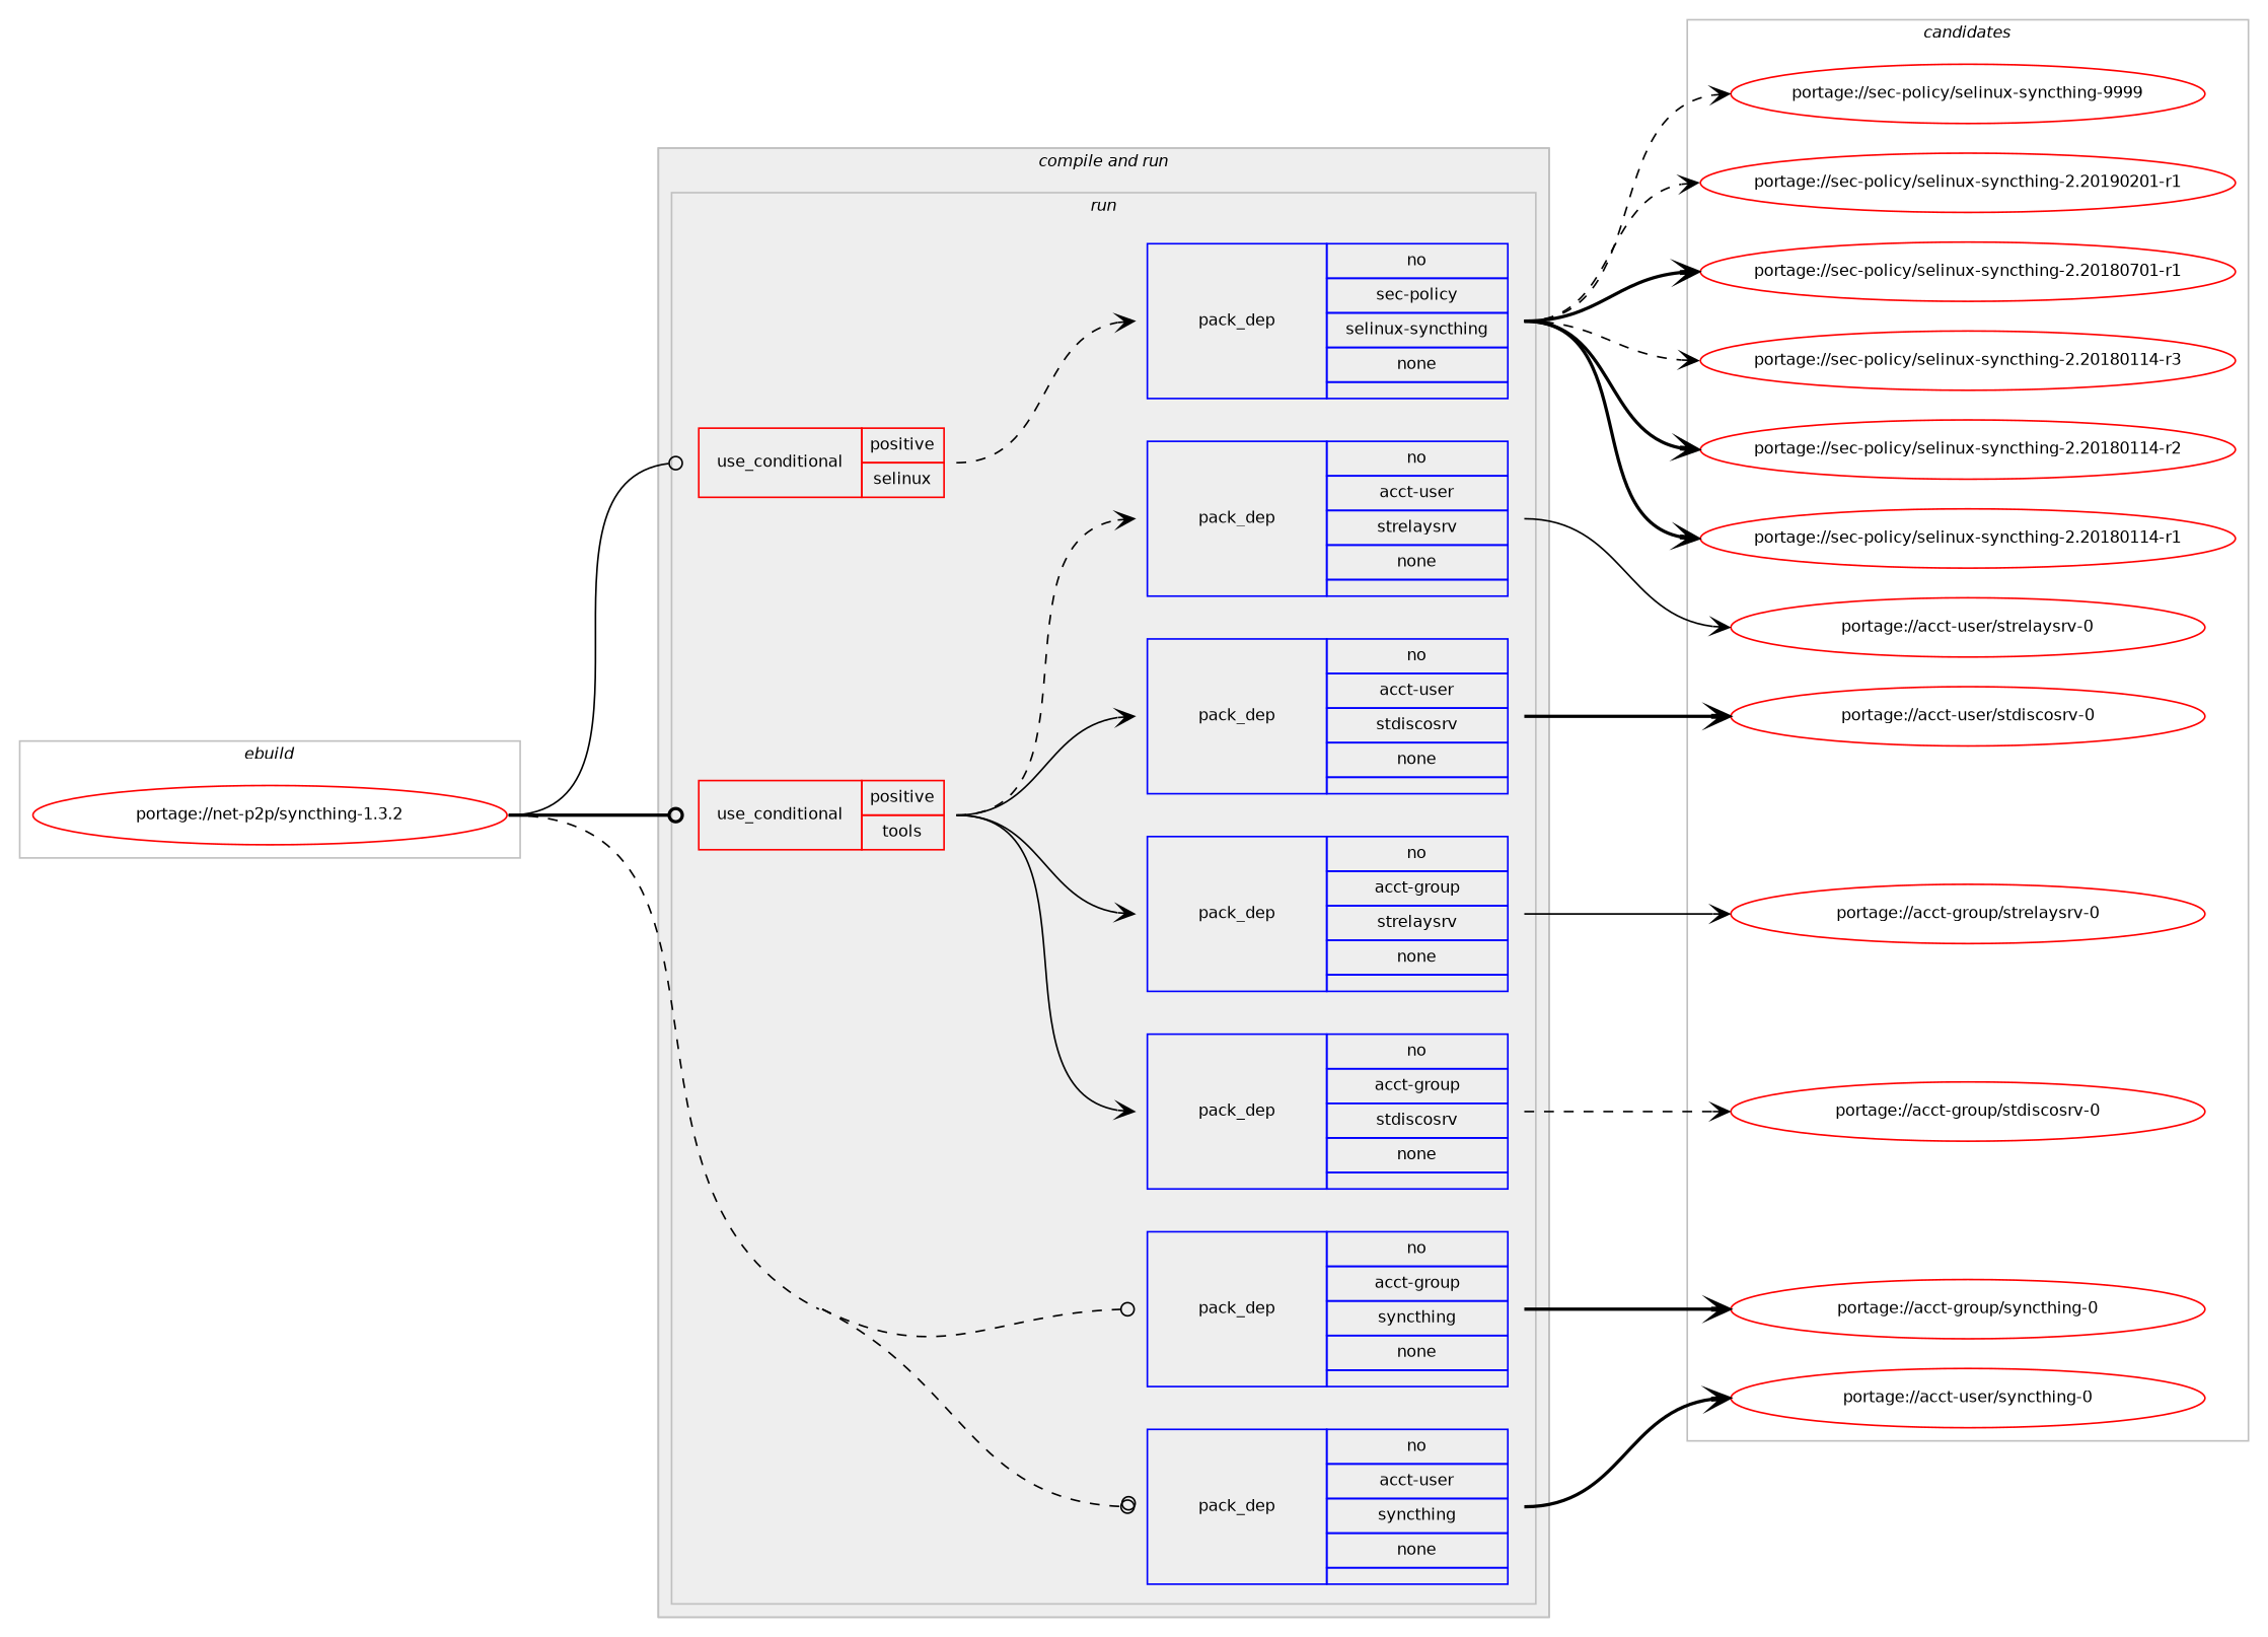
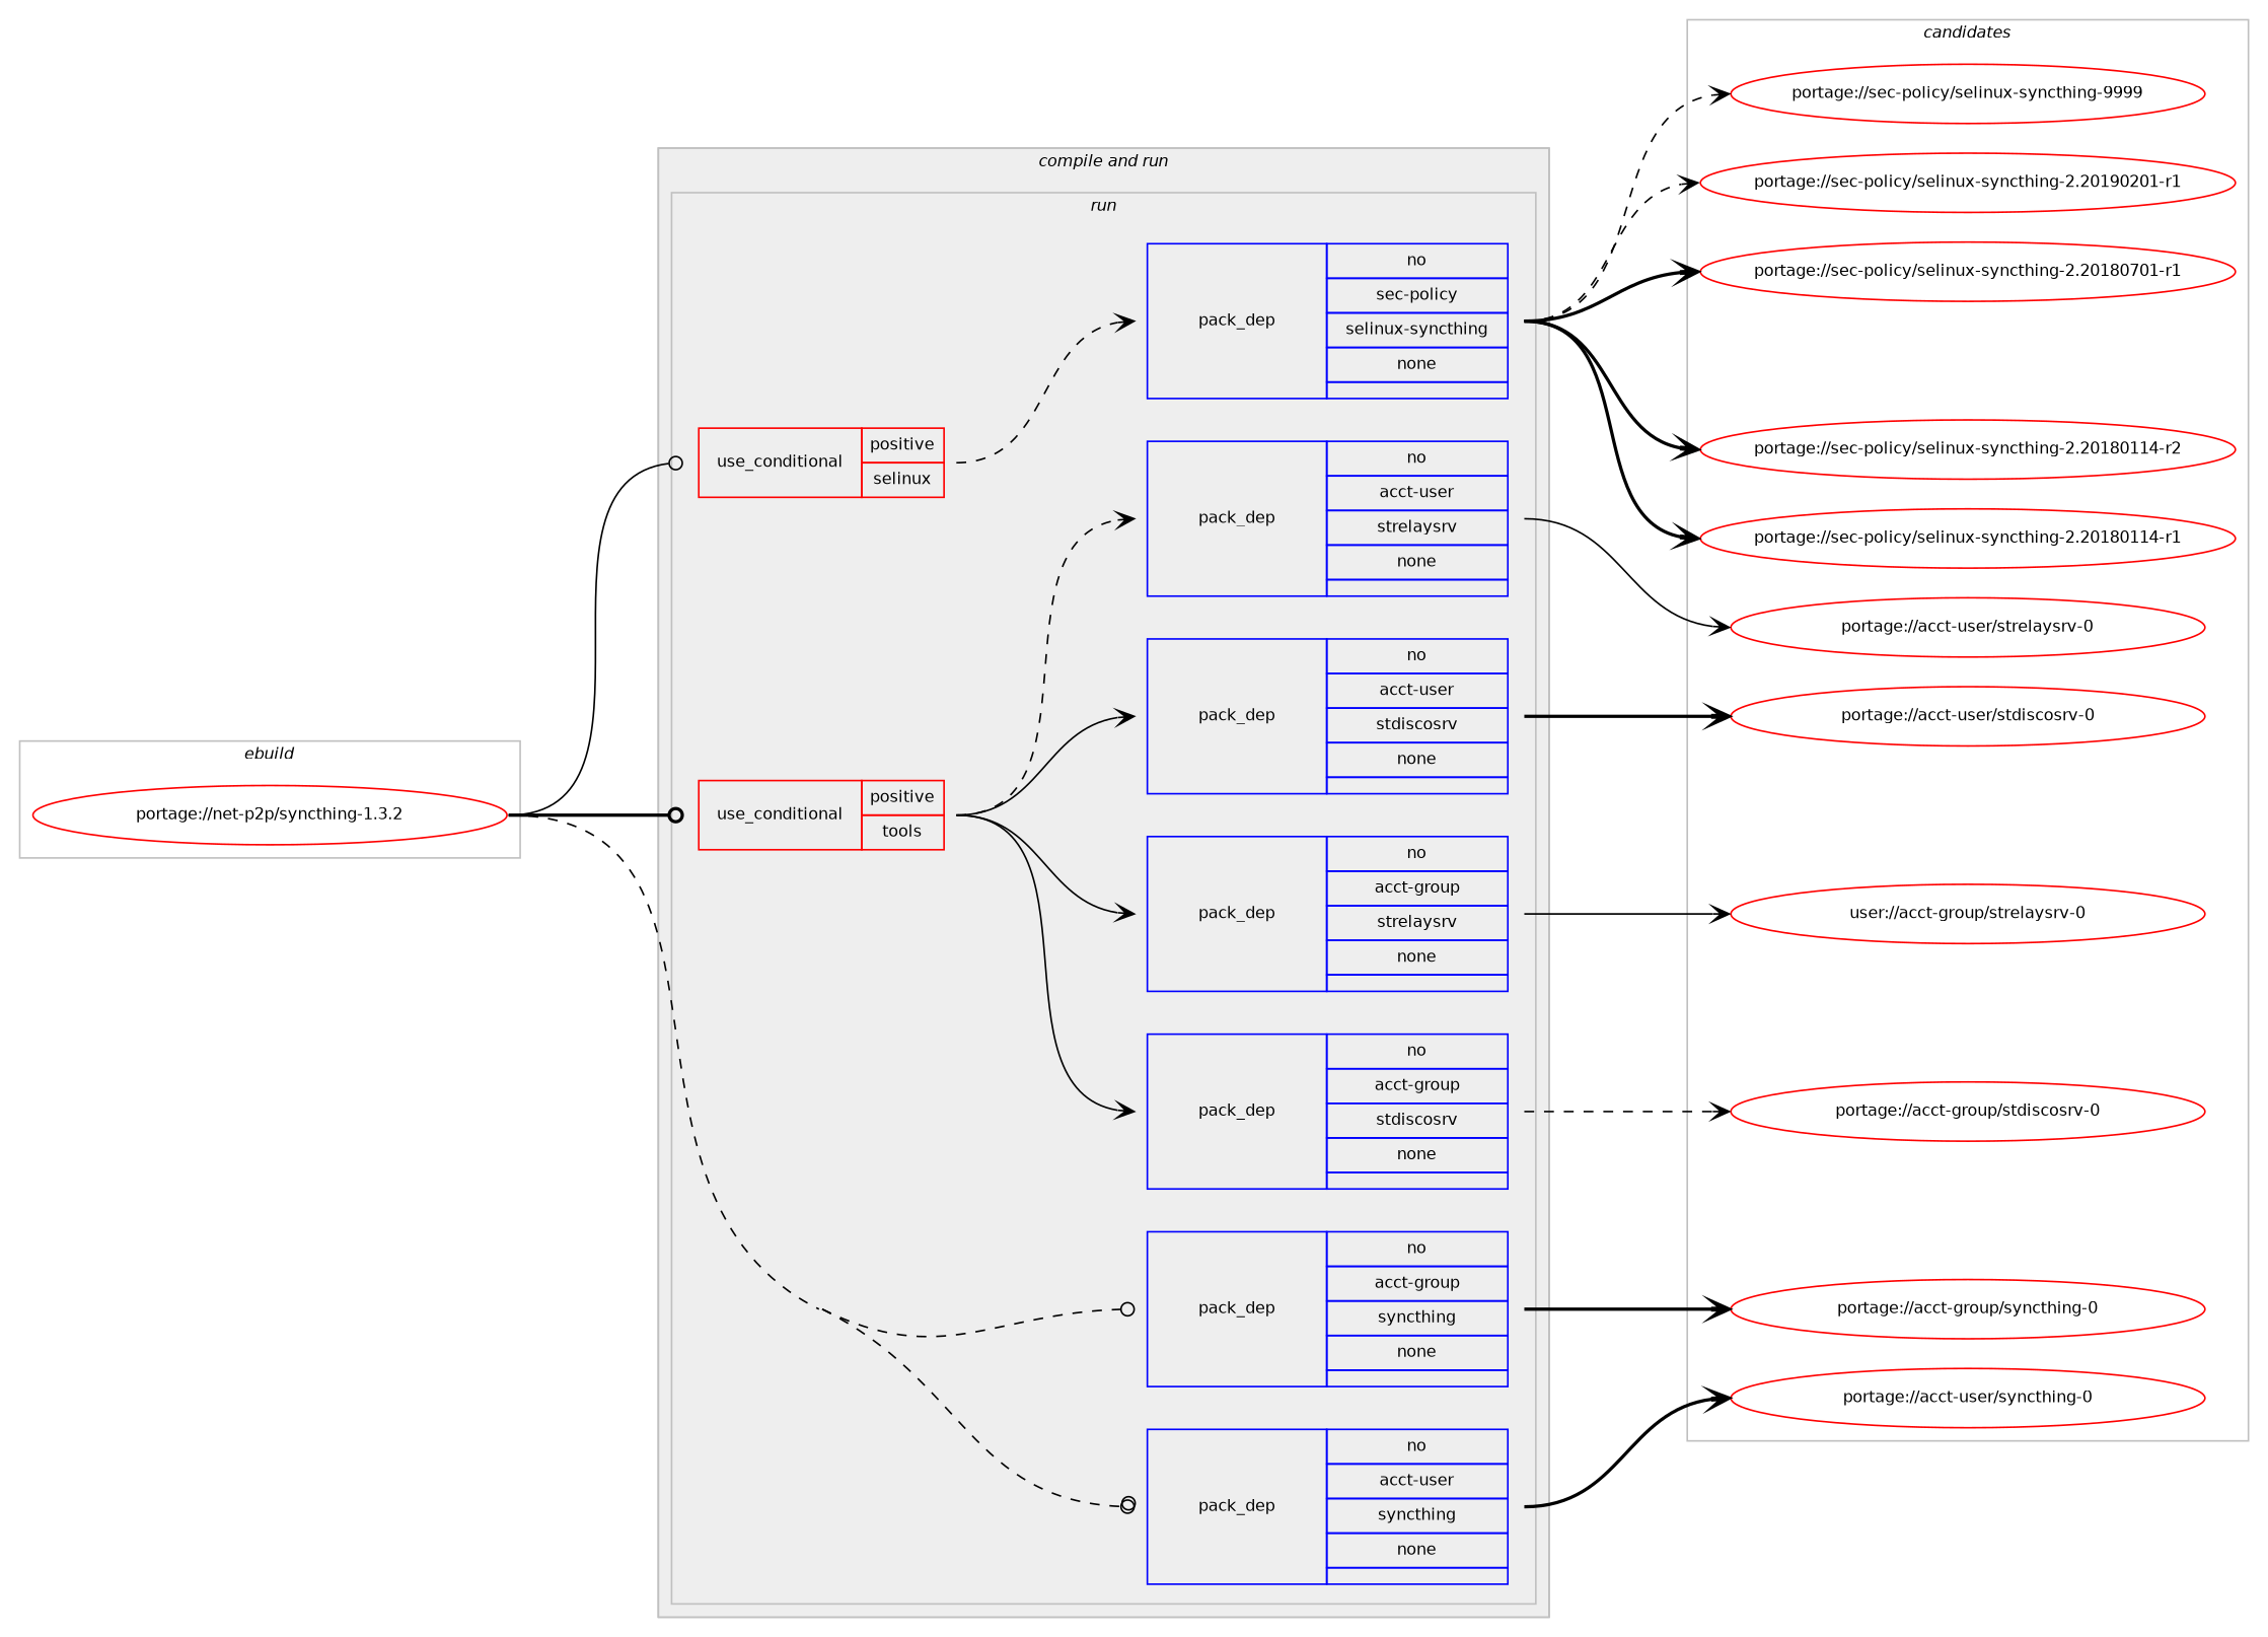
  digraph {
    compound=true
    concentrate=true
    fontname=Helvetica
    fontsize=10
    newrank=true
    rankdir=LR
    ranksep=1.5
    node [color=red fontname=Helvetica fontsize=10]
    edge [arrowhead=vee headport=w style=dashed tailport=e weight=100]
    n1 [label="portage://net-p2p/syncthing-1.3.2" width=4]
    n2 [color=blue label=<<TABLE BORDER="0" CELLBORDER="1" CELLSPACING="0" CELLPADDING="4" WIDTH="220"><TR><TD ROWSPAN="6" CELLPADDING="30">pack_dep</TD></TR><TR><TD WIDTH="110">no</TD></TR><TR><TD>sec-policy</TD></TR><TR><TD>selinux-syncthing</TD></TR><TR><TD>none</TD></TR><TR><TD></TD></TR></TABLE>> shape=none]
    n3 [label=<<TABLE BORDER="0" CELLBORDER="1" CELLSPACING="0" CELLPADDING="4"><TR><TD ROWSPAN="3" CELLPADDING="10">use_conditional</TD></TR><TR><TD>positive</TD></TR><TR><TD>selinux</TD></TR></TABLE>> shape=none]
    n4 [color=blue label=<<TABLE BORDER="0" CELLBORDER="1" CELLSPACING="0" CELLPADDING="4" WIDTH="220"><TR><TD ROWSPAN="6" CELLPADDING="30">pack_dep</TD></TR><TR><TD WIDTH="110">no</TD></TR><TR><TD>acct-group</TD></TR><TR><TD>stdiscosrv</TD></TR><TR><TD>none</TD></TR><TR><TD></TD></TR></TABLE>> shape=none]
    n5 [color=blue label=<<TABLE BORDER="0" CELLBORDER="1" CELLSPACING="0" CELLPADDING="4" WIDTH="220"><TR><TD ROWSPAN="6" CELLPADDING="30">pack_dep</TD></TR><TR><TD WIDTH="110">no</TD></TR><TR><TD>acct-group</TD></TR><TR><TD>strelaysrv</TD></TR><TR><TD>none</TD></TR><TR><TD></TD></TR></TABLE>> shape=none]
    n6 [color=blue label=<<TABLE BORDER="0" CELLBORDER="1" CELLSPACING="0" CELLPADDING="4" WIDTH="220"><TR><TD ROWSPAN="6" CELLPADDING="30">pack_dep</TD></TR><TR><TD WIDTH="110">no</TD></TR><TR><TD>acct-user</TD></TR><TR><TD>stdiscosrv</TD></TR><TR><TD>none</TD></TR><TR><TD></TD></TR></TABLE>> shape=none]
    n7 [color=blue label=<<TABLE BORDER="0" CELLBORDER="1" CELLSPACING="0" CELLPADDING="4" WIDTH="220"><TR><TD ROWSPAN="6" CELLPADDING="30">pack_dep</TD></TR><TR><TD WIDTH="110">no</TD></TR><TR><TD>acct-user</TD></TR><TR><TD>strelaysrv</TD></TR><TR><TD>none</TD></TR><TR><TD></TD></TR></TABLE>> shape=none]
    n8 [label=<<TABLE BORDER="0" CELLBORDER="1" CELLSPACING="0" CELLPADDING="4"><TR><TD ROWSPAN="3" CELLPADDING="10">use_conditional</TD></TR><TR><TD>positive</TD></TR><TR><TD>tools</TD></TR></TABLE>> shape=none]
    n9 [color=blue label=<<TABLE BORDER="0" CELLBORDER="1" CELLSPACING="0" CELLPADDING="4" WIDTH="220"><TR><TD ROWSPAN="6" CELLPADDING="30">pack_dep</TD></TR><TR><TD WIDTH="110">no</TD></TR><TR><TD>acct-group</TD></TR><TR><TD>syncthing</TD></TR><TR><TD>none</TD></TR><TR><TD></TD></TR></TABLE>> shape=none]
    n10 [color=blue label=<<TABLE BORDER="0" CELLBORDER="1" CELLSPACING="0" CELLPADDING="4" WIDTH="220"><TR><TD ROWSPAN="6" CELLPADDING="30">pack_dep</TD></TR><TR><TD WIDTH="110">no</TD></TR><TR><TD>acct-user</TD></TR><TR><TD>syncthing</TD></TR><TR><TD>none</TD></TR><TR><TD></TD></TR></TABLE>> shape=none]
    n11 [label="portage://acct-group/stdiscosrv-0" width=4]
    n12 [label="portage://sec-policy/selinux-syncthing-9999" width=4]
    n13 [label="portage://sec-policy/selinux-syncthing-2.20190201-r1" width=4]
    n14 [label="portage://sec-policy/selinux-syncthing-2.20180701-r1" width=4]
-   n15 [label="portage://sec-policy/selinux-syncthing-2.20180114-r3" width=4]
    n16 [label="portage://sec-policy/selinux-syncthing-2.20180114-r2" width=4]
    n17 [label="portage://sec-policy/selinux-syncthing-2.20180114-r1" width=4]
-   n18 [label="portage://acct-group/strelaysrv-0" width=4]
+   n18 [label="user://acct-group/strelaysrv-0" width=4]
    n19 [label="portage://acct-user/stdiscosrv-0" width=4]
    n20 [label="portage://acct-user/strelaysrv-0" width=4]
    n21 [label="portage://acct-group/syncthing-0" width=4]
    n22 [label="portage://acct-user/syncthing-0" width=4]
    subgraph cluster_1 {
      color=gray
      label=<<i>ebuild</i>>
      rank=same
      n1
    }
    subgraph cluster_2 {
      color=gray
      label=<<i>dependencies</i>>
      subgraph cluster_3 {
        color=gray
        fillcolor="#eeeeee"
        label=<<i>compile</i>>
        style=filled
      }
      subgraph cluster_4 {
        color=gray
        fillcolor="#eeeeee"
        label=<<i>compile and run</i>>
        style=filled
      }
      subgraph cluster_5 {
        color=gray
        fillcolor="#eeeeee"
        label=<<i>run</i>>
        style=filled
        subgraph sub_6 {
          color=gray
          fillcolor="#eeeeee"
          label=<<i>run</i>>
          style=filled
          n3
          subgraph sub_7 {
            color=gray
            fillcolor="#eeeeee"
            label=<<i>run</i>>
            style=filled
            n2
          }
        }
        subgraph sub_8 {
          color=gray
          fillcolor="#eeeeee"
          label=<<i>run</i>>
          style=filled
          n8
          subgraph sub_9 {
            color=gray
            fillcolor="#eeeeee"
            label=<<i>run</i>>
            style=filled
            n4
          }
          subgraph sub_10 {
            color=gray
            fillcolor="#eeeeee"
            label=<<i>run</i>>
            style=filled
            n5
          }
          subgraph sub_11 {
            color=gray
            fillcolor="#eeeeee"
            label=<<i>run</i>>
            style=filled
            n6
          }
          subgraph sub_12 {
            color=gray
            fillcolor="#eeeeee"
            label=<<i>run</i>>
            style=filled
            n7
          }
        }
        subgraph sub_13 {
          color=gray
          fillcolor="#eeeeee"
          label=<<i>run</i>>
          style=filled
          n9
        }
        subgraph sub_14 {
          color=gray
          fillcolor="#eeeeee"
          label=<<i>run</i>>
          style=filled
          n10
        }
      }
    }
    subgraph cluster_15 {
      color=gray
      label=<<i>candidates</i>>
      rank=same
      subgraph sub_16 {
        color=black
        label=<<i>candidates</i>>
        nodesep=1
        rank=same
        n11
      }
      subgraph sub_17 {
        color=black
        label=<<i>candidates</i>>
        nodesep=1
        rank=same
        n12
        n13
        n14
-       n15
        n16
        n17
      }
      subgraph sub_18 {
        color=black
        label=<<i>candidates</i>>
        nodesep=1
        rank=same
        n18
      }
      subgraph sub_19 {
        color=black
        label=<<i>candidates</i>>
        nodesep=1
        rank=same
        n19
      }
      subgraph sub_20 {
        color=black
        label=<<i>candidates</i>>
        nodesep=1
        rank=same
        n20
      }
      subgraph sub_21 {
        color=black
        label=<<i>candidates</i>>
        nodesep=1
        rank=same
        n21
      }
      subgraph sub_22 {
        color=black
        label=<<i>candidates</i>>
        nodesep=1
        rank=same
        n22
      }
    }
    n1 -> n3 [arrowhead=odot style=solid weight=20]
    n1 -> n8 [arrowhead=odot style=bold weight=20]
    n1 -> n9 [arrowhead=odot weight=20]
    n1 -> n10 [arrowhead=odot weight=20]
    n2 -> n12
    n2 -> n13
    n2 -> n14 [style=bold]
-   n2 -> n15
    n2 -> n16 [style=bold]
    n2 -> n17 [style=bold]
    n3 -> n2 [weight=20]
    n4 -> n11
    n5 -> n18 [style=solid]
    n6 -> n19 [style=bold]
    n7 -> n20 [style=solid]
    n8 -> n4 [style=solid weight=20]
    n8 -> n5 [style=solid weight=20]
    n8 -> n6 [style=solid weight=20]
    n8 -> n7 [weight=20]
    n9 -> n21 [style=bold]
    n10 -> n22 [style=bold]
  }
